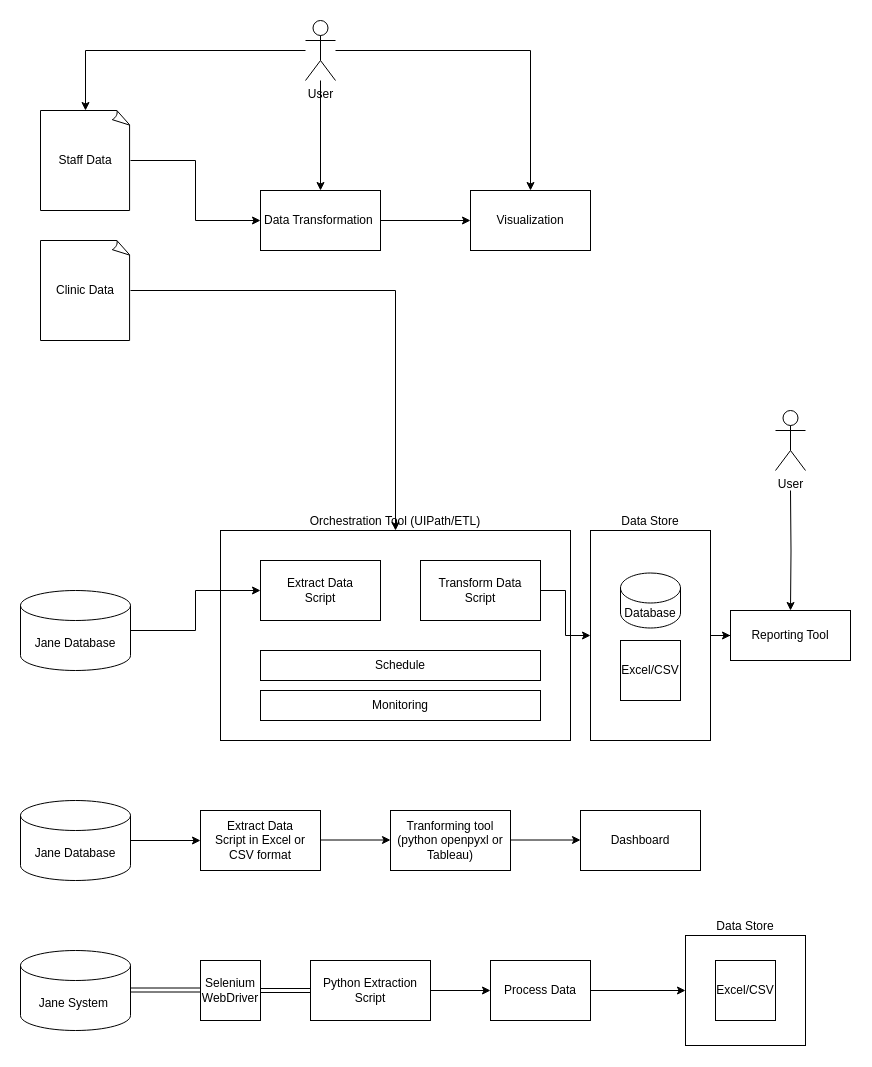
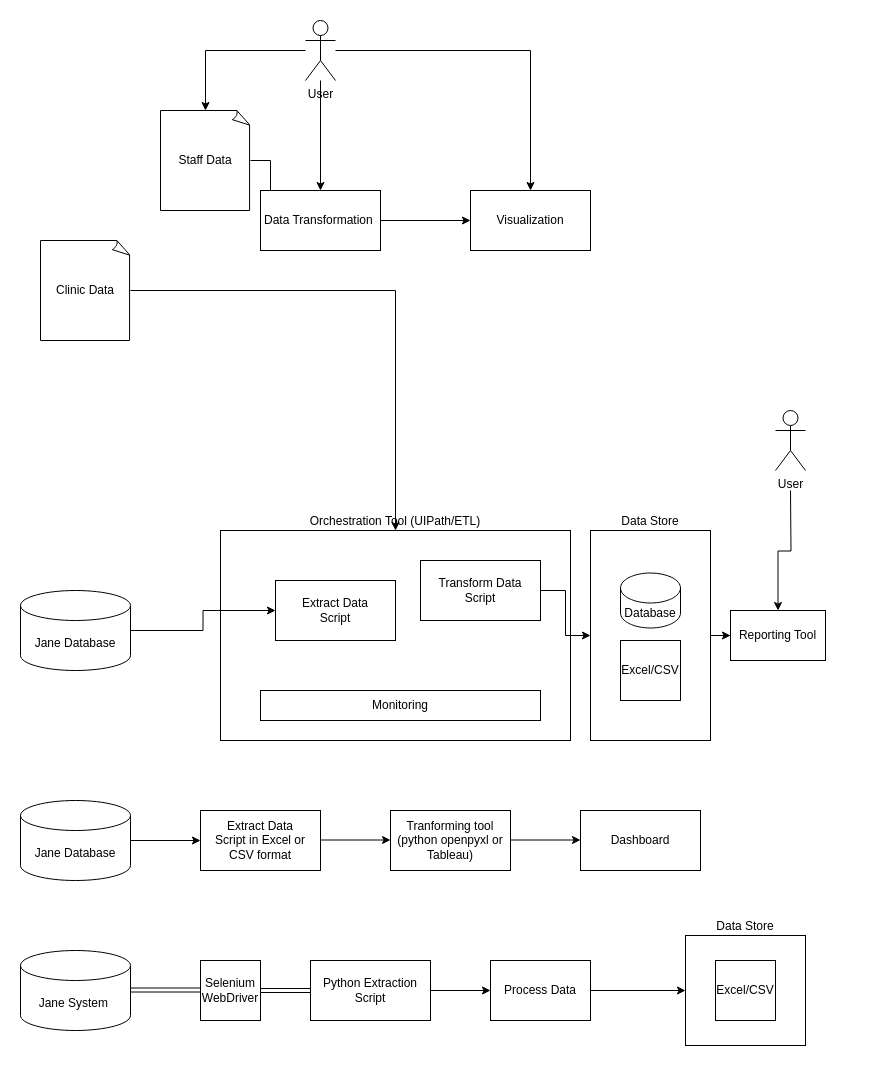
  <mxCell id="0" />
  <mxCell id="1" parent="0" />
  <mxCell id="2" style="edgeStyle=orthogonalEdgeStyle;rounded=0;orthogonalLoop=1;jettySize=auto;html=1;" parent="1" source="3" target="4" edge="1"><mxGeometry relative="1" as="geometry" /></mxCell>
  <mxCell id="3" value="Data Store" style="rounded=0;whiteSpace=wrap;html=1;labelPosition=center;verticalLabelPosition=top;align=center;verticalAlign=bottom;" parent="1" vertex="1"><mxGeometry x="590" y="530" width="120" height="210" as="geometry" /></mxCell>
- <mxCell id="4" value="Reporting Tool" style="rounded=0;whiteSpace=wrap;html=1;labelPosition=center;verticalLabelPosition=middle;align=center;verticalAlign=middle;" parent="1" vertex="1"><mxGeometry x="730" y="610" width="120" height="50" as="geometry" /></mxCell>
+ <mxCell id="4" value="Reporting Tool" style="rounded=0;whiteSpace=wrap;html=1;labelPosition=center;verticalLabelPosition=middle;align=center;verticalAlign=middle;" parent="1" vertex="1"><mxGeometry x="730" y="610" width="95" height="50" as="geometry" /></mxCell>
  <mxCell id="5" value="Orchestration Tool (UIPath/ETL)" style="rounded=0;whiteSpace=wrap;html=1;labelPosition=center;verticalLabelPosition=top;align=center;verticalAlign=bottom;" parent="1" vertex="1"><mxGeometry x="220" y="530" width="350" height="210" as="geometry" /></mxCell>
  <mxCell id="6" style="edgeStyle=orthogonalEdgeStyle;rounded=0;orthogonalLoop=1;jettySize=auto;html=1;" parent="1" source="7" target="11" edge="1"><mxGeometry relative="1" as="geometry" /></mxCell>
- <mxCell id="7" value="Staff Data" style="whiteSpace=wrap;html=1;shape=mxgraph.basic.document" parent="1" vertex="1"><mxGeometry x="40" y="110" width="90" height="100" as="geometry" /></mxCell>
+ <mxCell id="7" value="Staff Data" style="whiteSpace=wrap;html=1;shape=mxgraph.basic.document" parent="1" vertex="1"><mxGeometry x="160" y="110" width="90" height="100" as="geometry" /></mxCell>
  <mxCell id="8" style="edgeStyle=orthogonalEdgeStyle;rounded=0;orthogonalLoop=1;jettySize=auto;html=1;" parent="1" source="9" target="5" edge="1"><mxGeometry relative="1" as="geometry" /></mxCell>
  <mxCell id="9" value="Clinic Data" style="whiteSpace=wrap;html=1;shape=mxgraph.basic.document" parent="1" vertex="1"><mxGeometry x="40" y="240" width="90" height="100" as="geometry" /></mxCell>
  <mxCell id="10" style="edgeStyle=orthogonalEdgeStyle;rounded=0;orthogonalLoop=1;jettySize=auto;html=1;entryX=0;entryY=0.5;entryDx=0;entryDy=0;" parent="1" source="11" target="12" edge="1"><mxGeometry relative="1" as="geometry" /></mxCell>
  <mxCell id="11" value="Data Transformation&amp;nbsp;" style="rounded=0;whiteSpace=wrap;html=1;" parent="1" vertex="1"><mxGeometry x="260" y="190" width="120" height="60" as="geometry" /></mxCell>
  <mxCell id="12" value="Visualization" style="rounded=0;whiteSpace=wrap;html=1;" parent="1" vertex="1"><mxGeometry x="470" y="190" width="120" height="60" as="geometry" /></mxCell>
  <mxCell id="13" style="edgeStyle=orthogonalEdgeStyle;rounded=0;orthogonalLoop=1;jettySize=auto;html=1;" parent="1" source="14" target="17" edge="1"><mxGeometry relative="1" as="geometry" /></mxCell>
  <mxCell id="14" value="Jane Database" style="shape=cylinder3;whiteSpace=wrap;html=1;boundedLbl=1;backgroundOutline=1;size=15;" parent="1" vertex="1"><mxGeometry x="20" y="590" width="110" height="80" as="geometry" /></mxCell>
  <mxCell id="15" style="edgeStyle=orthogonalEdgeStyle;rounded=0;orthogonalLoop=1;jettySize=auto;html=1;" parent="1" source="16" target="3" edge="1"><mxGeometry relative="1" as="geometry" /></mxCell>
  <mxCell id="16" value="Transform Data&lt;br&gt;Script" style="rounded=0;whiteSpace=wrap;html=1;" parent="1" vertex="1"><mxGeometry x="420" y="560" width="120" height="60" as="geometry" /></mxCell>
- <mxCell id="17" value="Extract Data&lt;br&gt;Script" style="rounded=0;whiteSpace=wrap;html=1;" parent="1" vertex="1"><mxGeometry x="260" y="560" width="120" height="60" as="geometry" /></mxCell>
- <mxCell id="18" value="Schedule" style="rounded=0;whiteSpace=wrap;html=1;" parent="1" vertex="1"><mxGeometry x="260" y="650" width="280" height="30" as="geometry" /></mxCell>
+ <mxCell id="17" value="Extract Data&lt;br&gt;Script" style="rounded=0;whiteSpace=wrap;html=1;" parent="1" vertex="1"><mxGeometry x="275" y="580" width="120" height="60" as="geometry" /></mxCell>
  <mxCell id="19" value="Monitoring" style="rounded=0;whiteSpace=wrap;html=1;" parent="1" vertex="1"><mxGeometry x="260" y="690" width="280" height="30" as="geometry" /></mxCell>
  <mxCell id="20" value="Excel/CSV" style="whiteSpace=wrap;html=1;aspect=fixed;" parent="1" vertex="1"><mxGeometry x="620" y="640" width="60" height="60" as="geometry" /></mxCell>
  <mxCell id="21" style="edgeStyle=orthogonalEdgeStyle;rounded=0;orthogonalLoop=1;jettySize=auto;html=1;entryX=0.5;entryY=0;entryDx=0;entryDy=0;" parent="1" target="4" edge="1"><mxGeometry relative="1" as="geometry"><mxPoint x="790" y="490" as="sourcePoint" /></mxGeometry></mxCell>
  <mxCell id="22" value="User" style="shape=umlActor;verticalLabelPosition=bottom;verticalAlign=top;html=1;outlineConnect=0;" parent="1" vertex="1"><mxGeometry x="775" y="410" width="30" height="60" as="geometry" /></mxCell>
  <mxCell id="23" style="edgeStyle=orthogonalEdgeStyle;rounded=0;orthogonalLoop=1;jettySize=auto;html=1;entryX=0.5;entryY=0;entryDx=0;entryDy=0;" parent="1" source="25" target="11" edge="1"><mxGeometry relative="1" as="geometry" /></mxCell>
  <mxCell id="24" style="edgeStyle=orthogonalEdgeStyle;rounded=0;orthogonalLoop=1;jettySize=auto;html=1;entryX=0.5;entryY=0;entryDx=0;entryDy=0;" parent="1" source="25" target="12" edge="1"><mxGeometry relative="1" as="geometry" /></mxCell>
  <mxCell id="25" value="User" style="shape=umlActor;verticalLabelPosition=bottom;verticalAlign=top;html=1;outlineConnect=0;" parent="1" vertex="1"><mxGeometry x="305" y="20" width="30" height="60" as="geometry" /></mxCell>
  <mxCell id="26" style="edgeStyle=orthogonalEdgeStyle;rounded=0;orthogonalLoop=1;jettySize=auto;html=1;entryX=0.5;entryY=0;entryDx=0;entryDy=0;entryPerimeter=0;" parent="1" source="25" target="7" edge="1"><mxGeometry relative="1" as="geometry" /></mxCell>
  <mxCell id="27" value="Jane Database" style="shape=cylinder3;whiteSpace=wrap;html=1;boundedLbl=1;backgroundOutline=1;size=15;" parent="1" vertex="1"><mxGeometry x="20" y="800" width="110" height="80" as="geometry" /></mxCell>
  <mxCell id="28" value="" style="endArrow=classic;html=1;rounded=0;" parent="1" edge="1"><mxGeometry width="50" height="50" relative="1" as="geometry"><mxPoint x="130" y="840" as="sourcePoint" /><mxPoint x="200" y="840" as="targetPoint" /></mxGeometry></mxCell>
  <mxCell id="29" value="Extract Data&lt;br&gt;Script in Excel or CSV format" style="rounded=0;whiteSpace=wrap;html=1;" parent="1" vertex="1"><mxGeometry x="200" y="810" width="120" height="60" as="geometry" /></mxCell>
  <mxCell id="30" value="" style="endArrow=classic;html=1;rounded=0;" parent="1" edge="1"><mxGeometry width="50" height="50" relative="1" as="geometry"><mxPoint x="320" y="839.5" as="sourcePoint" /><mxPoint x="390" y="839.5" as="targetPoint" /></mxGeometry></mxCell>
  <mxCell id="31" value="Tranforming tool (python openpyxl or Tableau)" style="rounded=0;whiteSpace=wrap;html=1;labelPosition=center;verticalLabelPosition=middle;align=center;verticalAlign=middle;" parent="1" vertex="1"><mxGeometry x="390" y="810" width="120" height="60" as="geometry" /></mxCell>
  <mxCell id="32" value="" style="endArrow=classic;html=1;rounded=0;" parent="1" edge="1"><mxGeometry width="50" height="50" relative="1" as="geometry"><mxPoint x="510" y="839.5" as="sourcePoint" /><mxPoint x="580" y="839.5" as="targetPoint" /></mxGeometry></mxCell>
  <mxCell id="33" value="Dashboard" style="rounded=0;whiteSpace=wrap;html=1;labelPosition=center;verticalLabelPosition=middle;align=center;verticalAlign=middle;" parent="1" vertex="1"><mxGeometry x="580" y="810" width="120" height="60" as="geometry" /></mxCell>
  <mxCell id="34" value="Jane System&amp;nbsp;" style="shape=cylinder3;whiteSpace=wrap;html=1;boundedLbl=1;backgroundOutline=1;size=15;" vertex="1" parent="1"><mxGeometry x="20" y="950" width="110" height="80" as="geometry" /></mxCell>
  <mxCell id="35" value="" style="endArrow=classic;html=1;rounded=0;shape=link;" edge="1" parent="1"><mxGeometry width="50" height="50" relative="1" as="geometry"><mxPoint x="130" y="989.5" as="sourcePoint" /><mxPoint x="200" y="989.5" as="targetPoint" /></mxGeometry></mxCell>
  <mxCell id="36" value="Database" style="shape=cylinder3;whiteSpace=wrap;html=1;boundedLbl=1;backgroundOutline=1;size=15;" vertex="1" parent="1"><mxGeometry x="620" y="572.5" width="60" height="55" as="geometry" /></mxCell>
  <mxCell id="37" value="" style="edgeStyle=orthogonalEdgeStyle;rounded=0;orthogonalLoop=1;jettySize=auto;html=1;shape=link;" edge="1" parent="1" source="38" target="40"><mxGeometry relative="1" as="geometry" /></mxCell>
  <mxCell id="38" value="Selenium WebDriver" style="whiteSpace=wrap;html=1;aspect=fixed;" vertex="1" parent="1"><mxGeometry x="200" y="960" width="60" height="60" as="geometry" /></mxCell>
  <mxCell id="39" value="" style="edgeStyle=orthogonalEdgeStyle;rounded=0;orthogonalLoop=1;jettySize=auto;html=1;" edge="1" parent="1" source="40" target="42"><mxGeometry relative="1" as="geometry" /></mxCell>
  <mxCell id="40" value="Python Extraction Script" style="whiteSpace=wrap;html=1;" vertex="1" parent="1"><mxGeometry x="310" y="960" width="120" height="60" as="geometry" /></mxCell>
  <mxCell id="41" value="" style="edgeStyle=orthogonalEdgeStyle;rounded=0;orthogonalLoop=1;jettySize=auto;html=1;" edge="1" parent="1" source="42" target="43"><mxGeometry relative="1" as="geometry" /></mxCell>
  <mxCell id="42" value="Process Data" style="whiteSpace=wrap;html=1;" vertex="1" parent="1"><mxGeometry x="490" y="960" width="100" height="60" as="geometry" /></mxCell>
  <mxCell id="43" value="Data Store" style="rounded=0;whiteSpace=wrap;html=1;labelPosition=center;verticalLabelPosition=top;align=center;verticalAlign=bottom;" vertex="1" parent="1"><mxGeometry x="685" y="935" width="120" height="110" as="geometry" /></mxCell>
  <mxCell id="44" value="Excel/CSV" style="whiteSpace=wrap;html=1;aspect=fixed;" vertex="1" parent="1"><mxGeometry x="715" y="960" width="60" height="60" as="geometry" /></mxCell>
